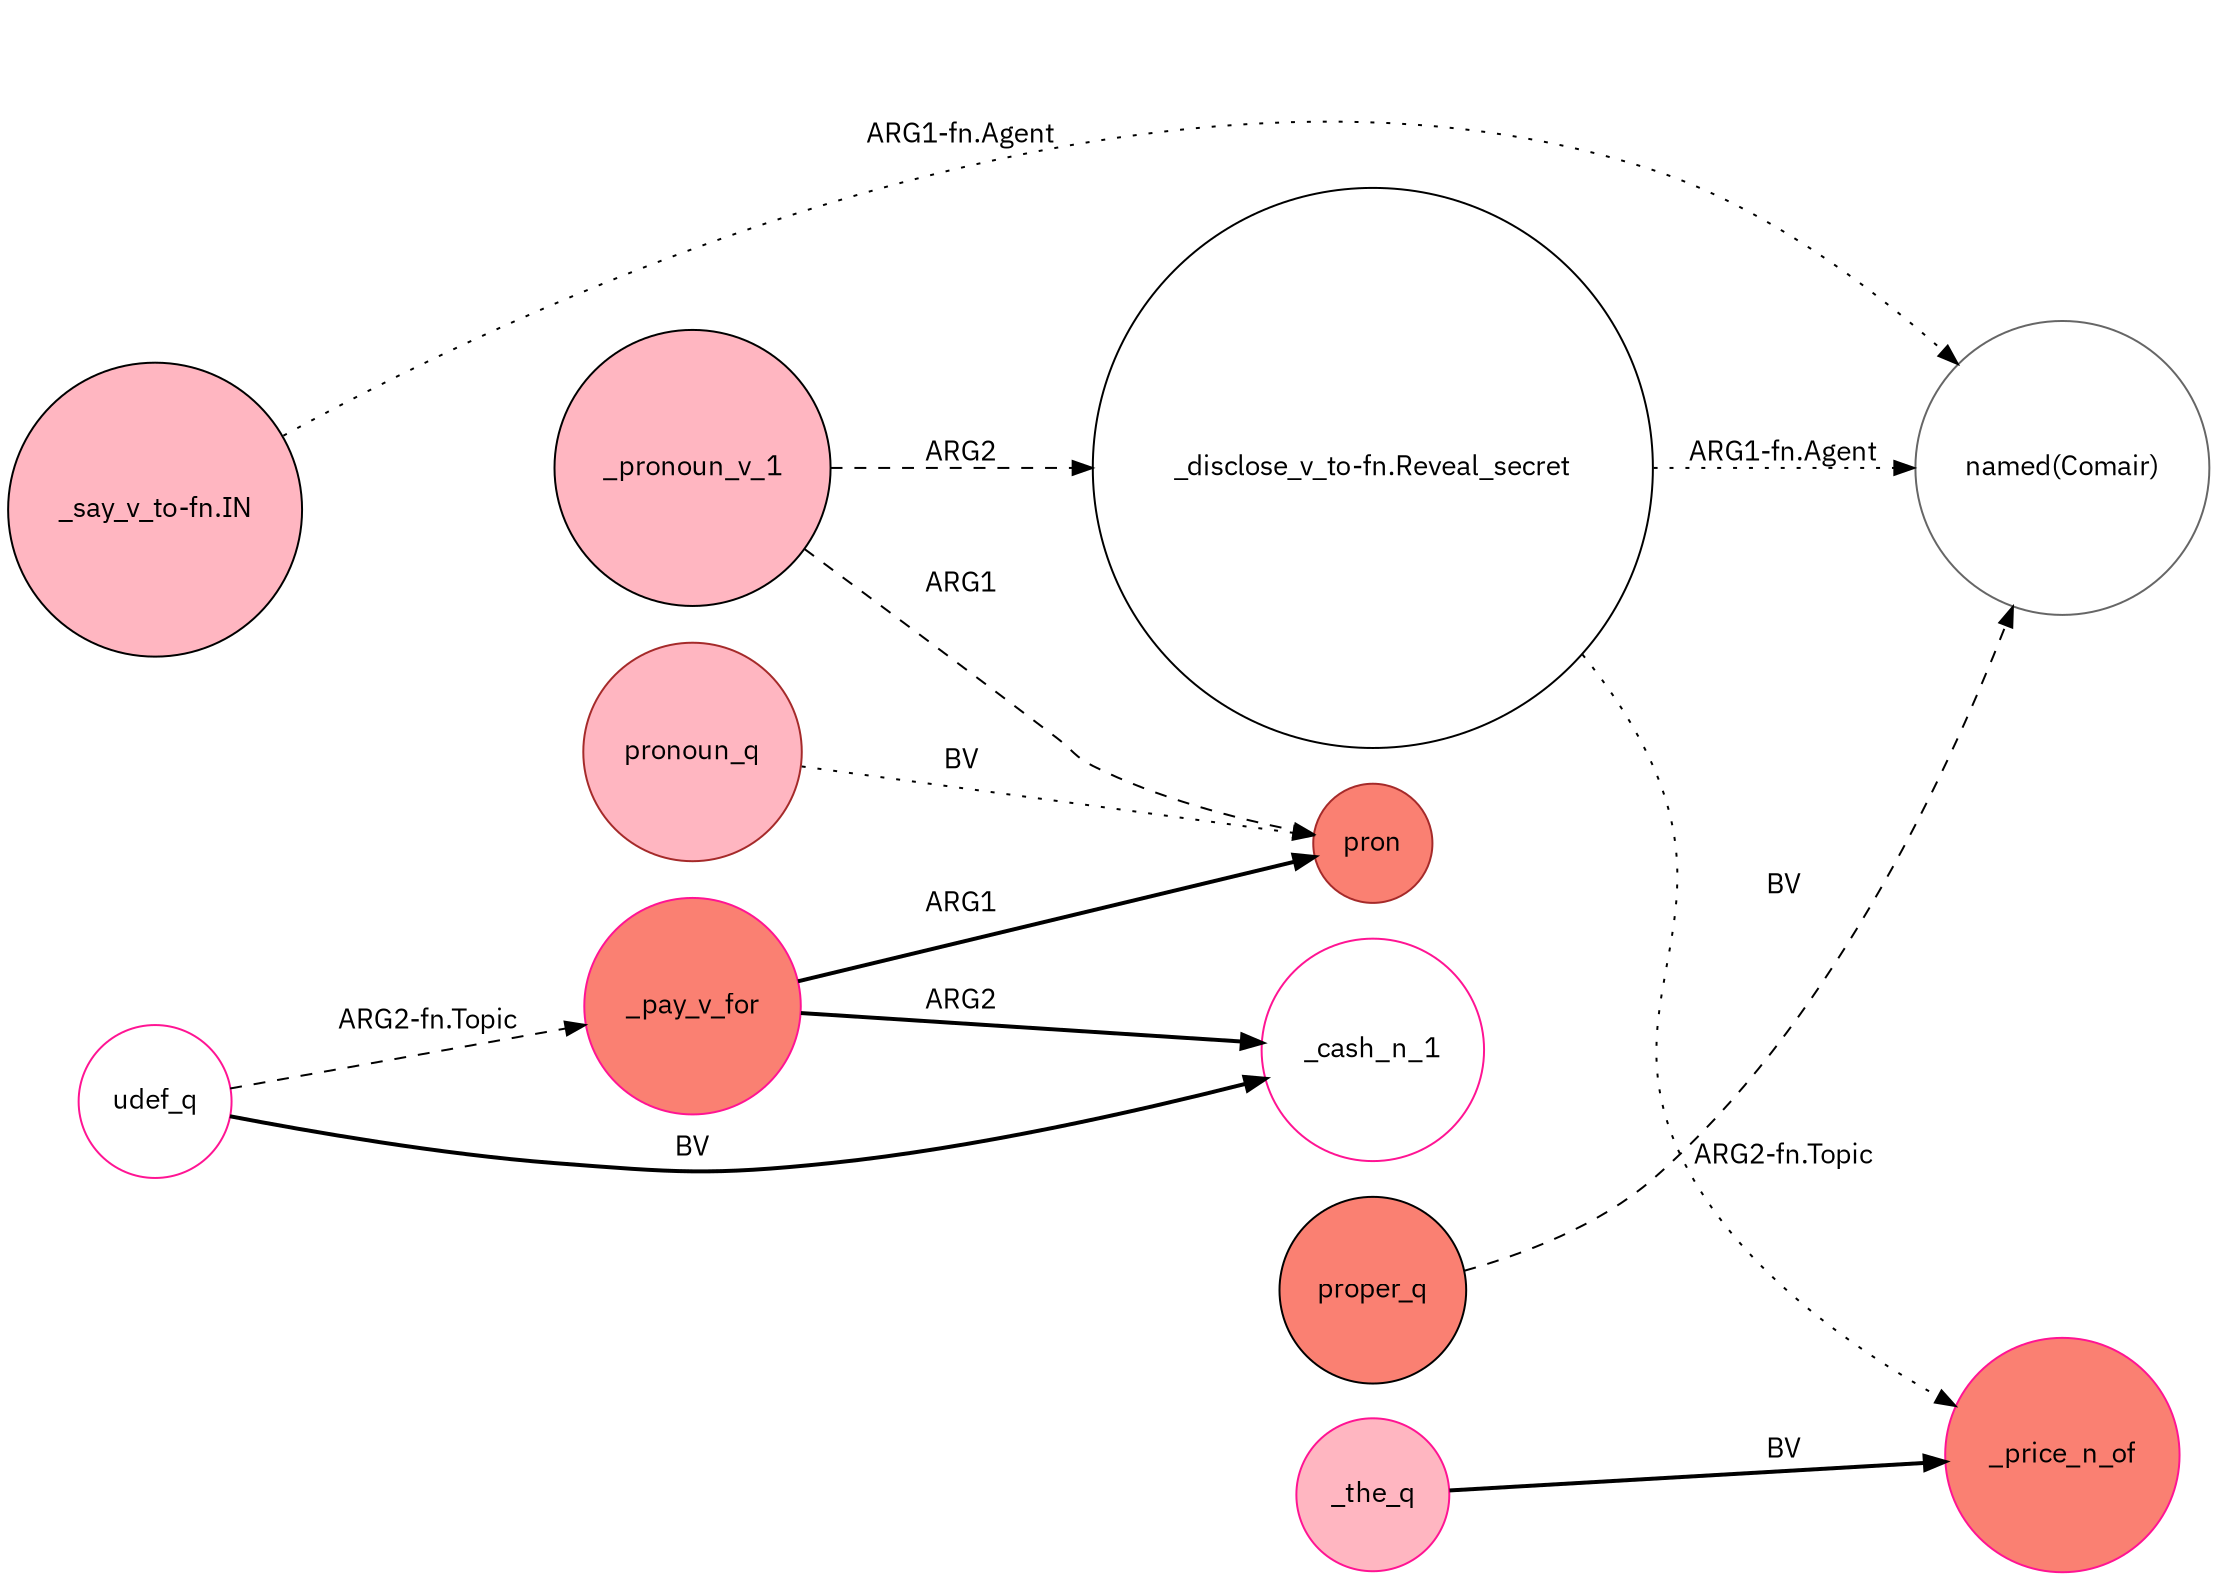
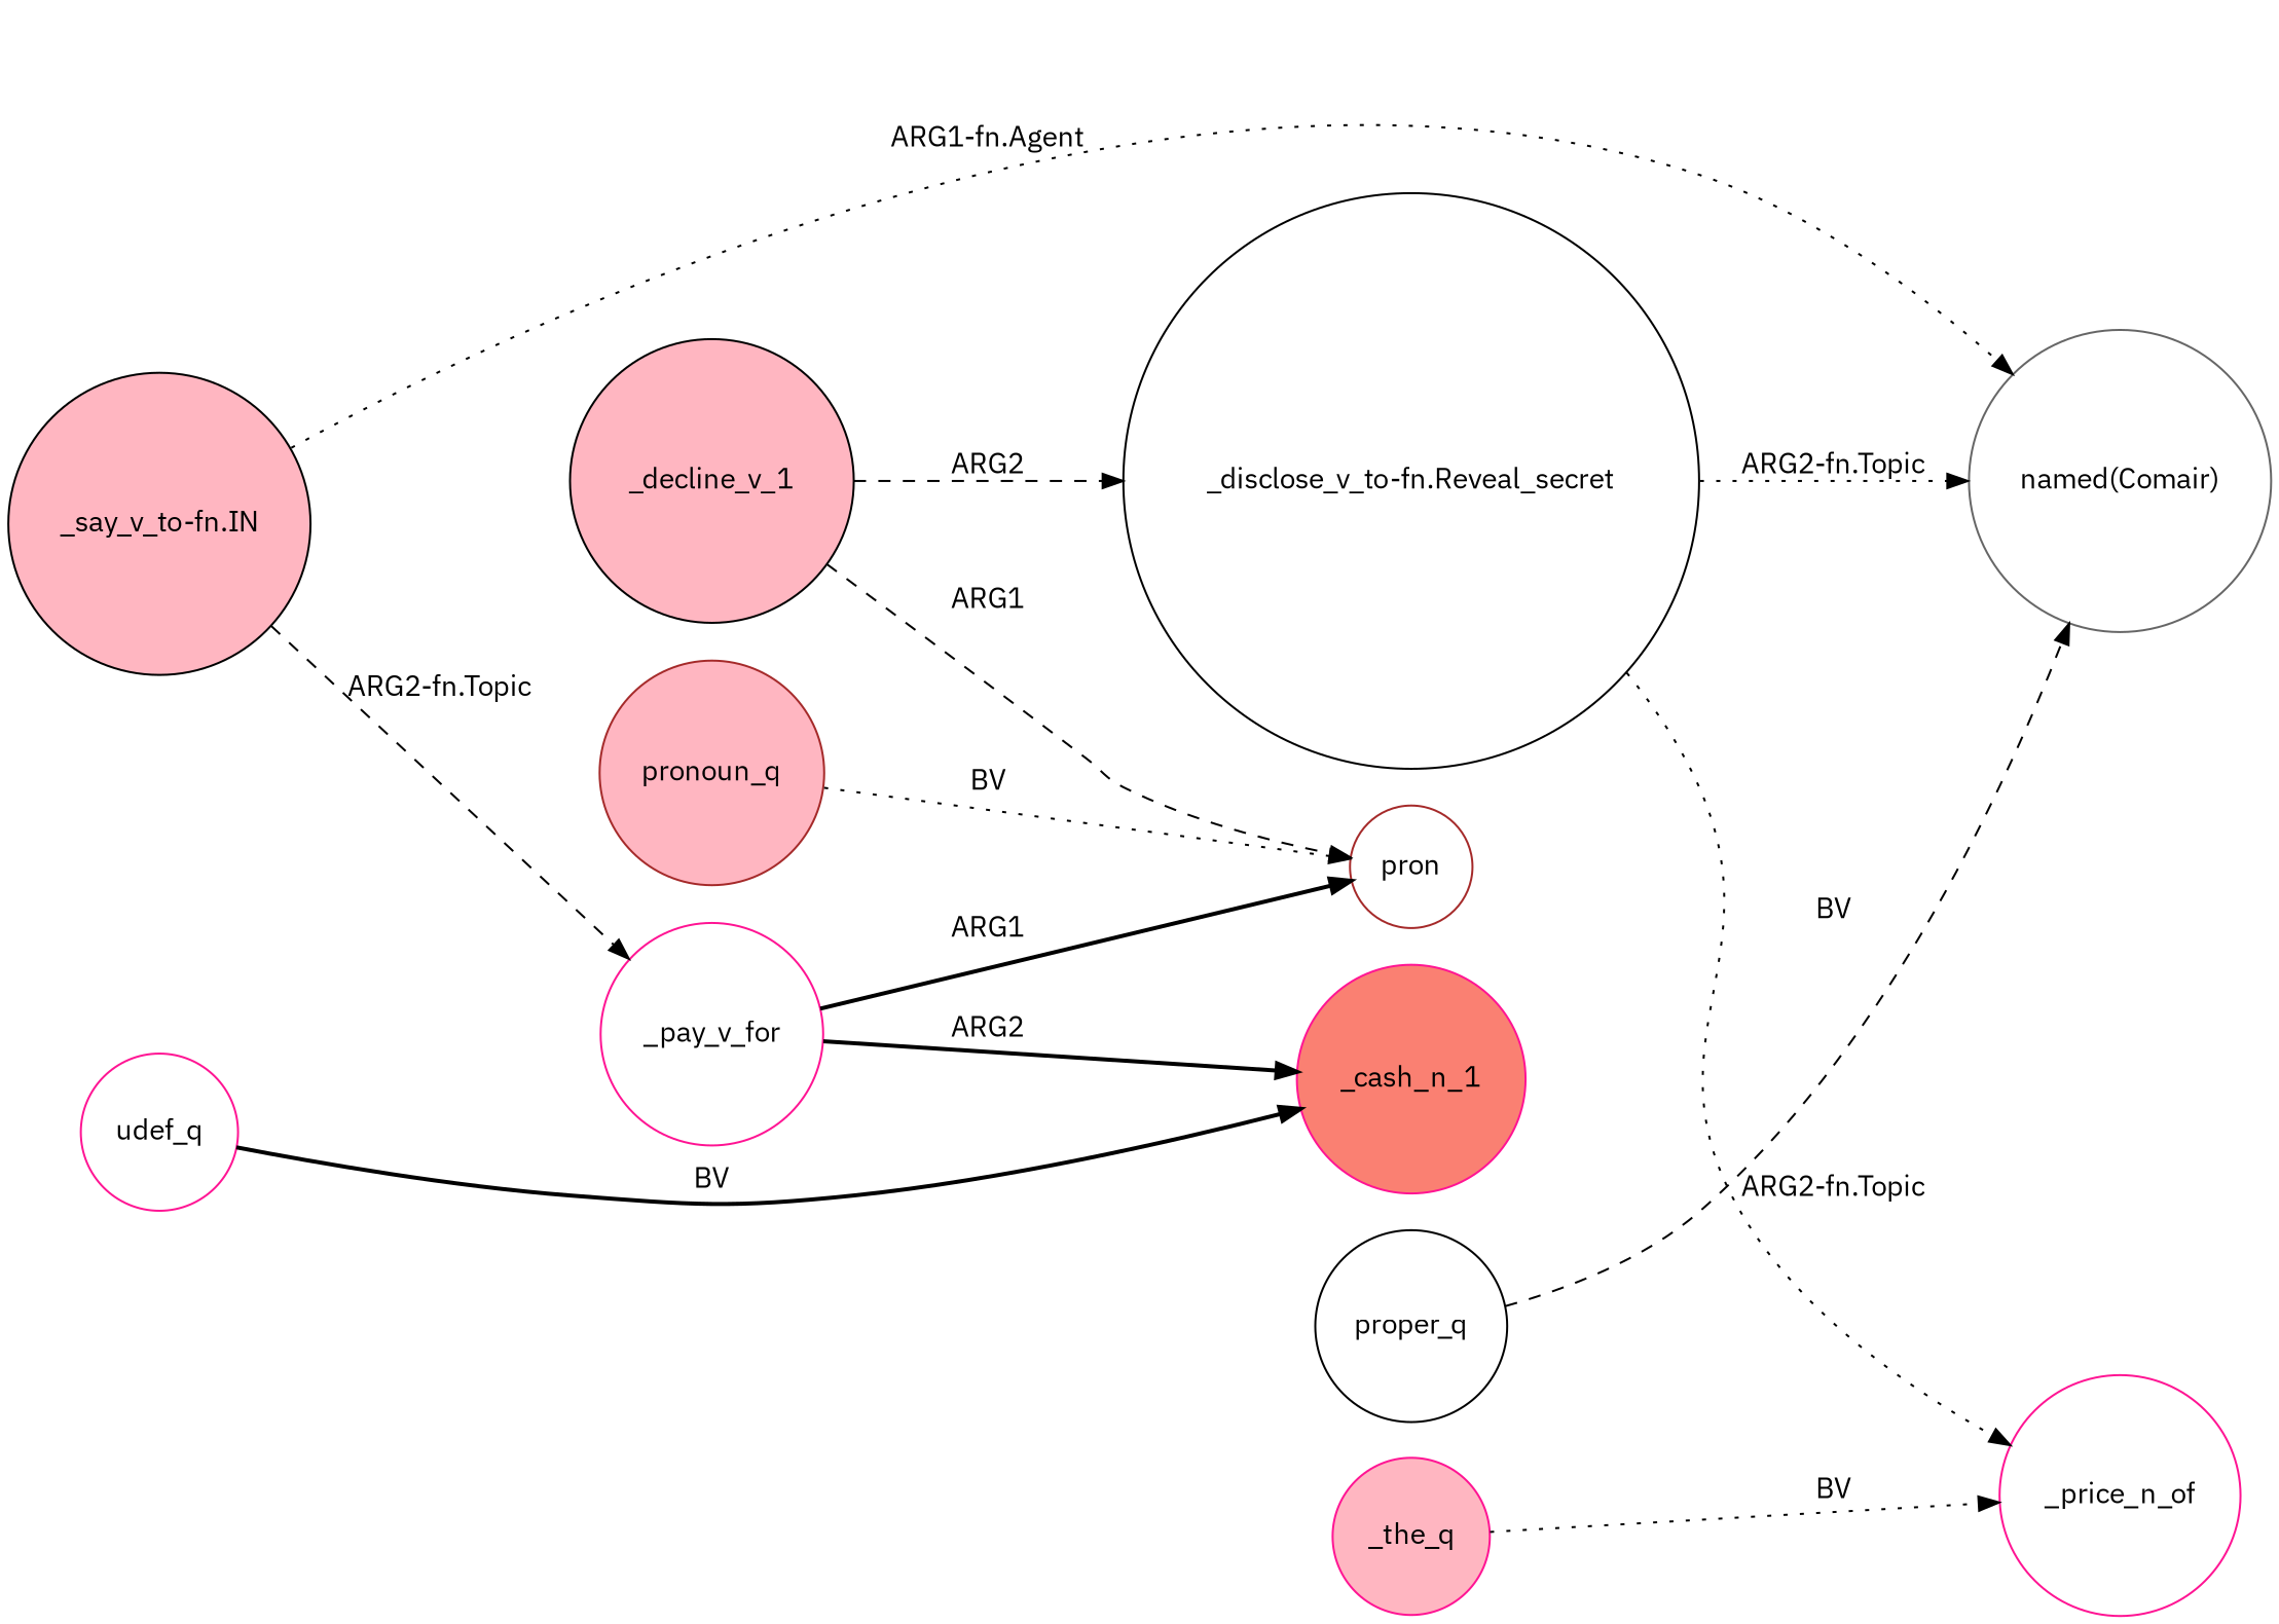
  digraph {
    fontname="IBM Plex Sans"
    rankdir=LR
    node [color=deeppink fillcolor=white fontname="IBM Plex Sans" shape=circle style=filled]
    edge [fontname="IBM Plex Sans" style=dashed]
    "_say_v_to-fn.IN" [color=black fillcolor=lightpink]
-   _pay_v_for [fillcolor=salmon]
+   _pay_v_for
    "named(Comair)" [color=gray40]
-   _cash_n_1
-   pron [color=brown fillcolor=salmon]
+   _cash_n_1 [fillcolor=salmon]
+   pron [color=brown]
    "_disclose_v_to-fn.Reveal_secret" [color=black]
-   _price_n_of [fillcolor=salmon]
+   _price_n_of
    _the_q [fillcolor=lightpink]
-   _decline_v_1 [color=black fillcolor=lightpink label=_pronoun_v_1]
+   _decline_v_1 [color=black fillcolor=lightpink]
    udef_q
-   proper_q [color=black fillcolor=salmon]
+   proper_q [color=black]
    pronoun_q [color=brown fillcolor=lightpink]
-   udef_q -> _pay_v_for [label="ARG2-fn.Topic"]
+   "_say_v_to-fn.IN" -> _pay_v_for [label="ARG2-fn.Topic"]
    "_say_v_to-fn.IN" -> "named(Comair)" [label="ARG1-fn.Agent" style=dotted]
    _pay_v_for -> _cash_n_1 [label=ARG2 style=bold]
    _pay_v_for -> pron [label=ARG1 style=bold]
-   "_disclose_v_to-fn.Reveal_secret" -> "named(Comair)" [label="ARG1-fn.Agent" style=dotted]
+   "_disclose_v_to-fn.Reveal_secret" -> "named(Comair)" [label="ARG2-fn.Topic" style=dotted]
    "_disclose_v_to-fn.Reveal_secret" -> _price_n_of [label="ARG2-fn.Topic" style=dotted]
-   _the_q -> _price_n_of [label=BV style=bold]
+   _the_q -> _price_n_of [label=BV style=dotted]
    _decline_v_1 -> pron [label=ARG1]
    _decline_v_1 -> "_disclose_v_to-fn.Reveal_secret" [label=ARG2]
    udef_q -> _cash_n_1 [label=BV style=bold]
    proper_q -> "named(Comair)" [label=BV]
    pronoun_q -> pron [label=BV style=dotted]
  }
